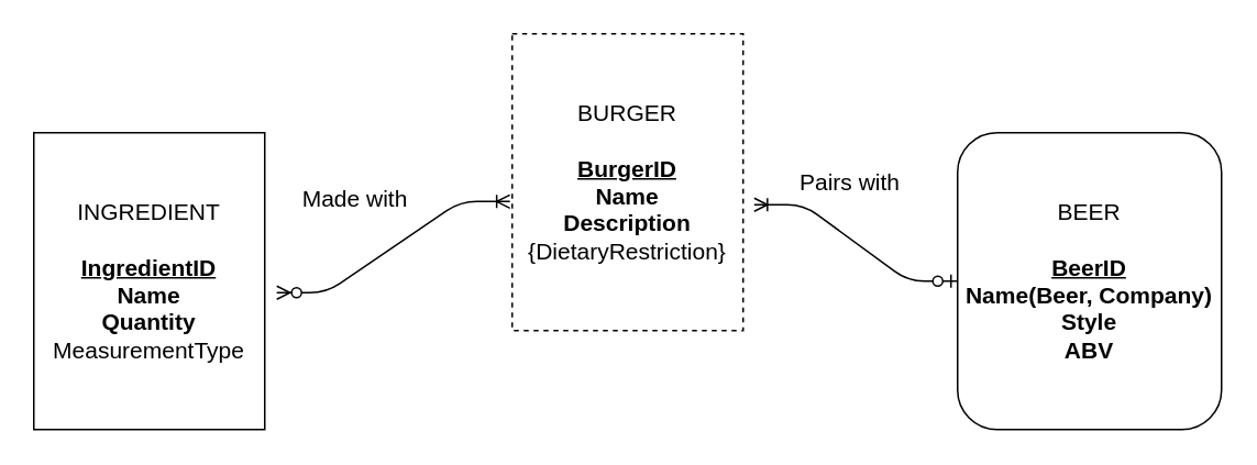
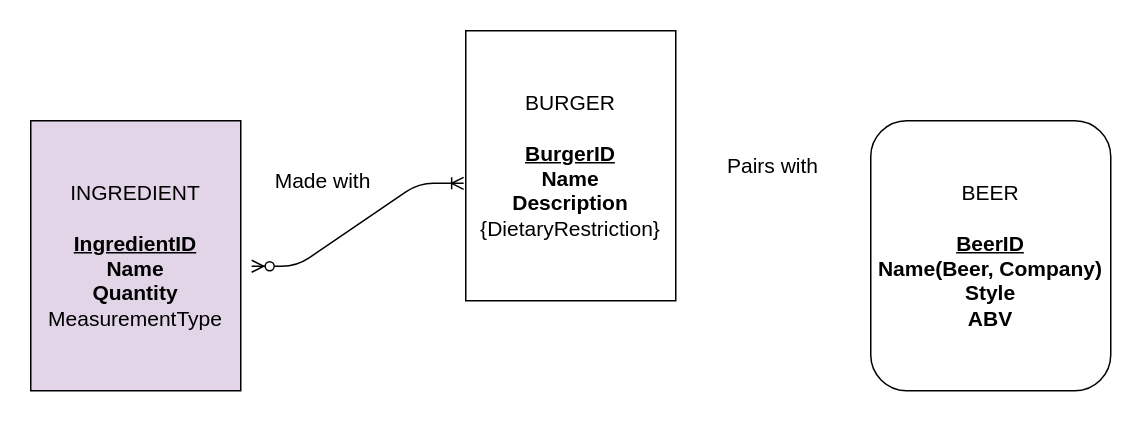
  <mxCell id="0" />
  <mxCell id="1" parent="0" />
- <mxCell id="2" value="&lt;font style=&quot;font-size: 14px&quot;&gt;BURGER&lt;br&gt;&lt;br&gt;&lt;u&gt;&lt;b&gt;BurgerID&lt;/b&gt;&lt;/u&gt;&lt;br&gt;&lt;b&gt;Name&lt;br&gt;Description&lt;/b&gt;&lt;br&gt;{DietaryRestriction}&lt;br&gt;&lt;/font&gt;" style="whiteSpace=wrap;html=1;align=center;dashed=1;" vertex="1" parent="1"><mxGeometry x="310" y="20" width="140" height="180" as="geometry" /></mxCell>
- <mxCell id="3" value="&lt;font style=&quot;font-size: 14px&quot;&gt;INGREDIENT&lt;br&gt;&lt;br&gt;&lt;b&gt;&lt;u&gt;IngredientID&lt;/u&gt;&lt;/b&gt;&lt;br&gt;&lt;b&gt;Name&lt;br&gt;Quantity&lt;/b&gt;&lt;br&gt;MeasurementType&lt;br&gt;&lt;/font&gt;" style="whiteSpace=wrap;html=1;align=center;" vertex="1" parent="1"><mxGeometry x="20" y="80" width="140" height="180" as="geometry" /></mxCell>
+ <mxCell id="2" value="&lt;font style=&quot;font-size: 14px&quot;&gt;BURGER&lt;br&gt;&lt;br&gt;&lt;u&gt;&lt;b&gt;BurgerID&lt;/b&gt;&lt;/u&gt;&lt;br&gt;&lt;b&gt;Name&lt;br&gt;Description&lt;/b&gt;&lt;br&gt;{DietaryRestriction}&lt;br&gt;&lt;/font&gt;" style="whiteSpace=wrap;html=1;align=center;" vertex="1" parent="1"><mxGeometry x="310" y="20" width="140" height="180" as="geometry" /></mxCell>
+ <mxCell id="3" value="&lt;font style=&quot;font-size: 14px&quot;&gt;INGREDIENT&lt;br&gt;&lt;br&gt;&lt;b&gt;&lt;u&gt;IngredientID&lt;/u&gt;&lt;/b&gt;&lt;br&gt;&lt;b&gt;Name&lt;br&gt;Quantity&lt;/b&gt;&lt;br&gt;MeasurementType&lt;br&gt;&lt;/font&gt;" style="whiteSpace=wrap;html=1;align=center;fillColor=#e1d5e7;" vertex="1" parent="1"><mxGeometry x="20" y="80" width="140" height="180" as="geometry" /></mxCell>
  <mxCell id="4" value="&lt;font style=&quot;font-size: 14px&quot;&gt;BEER&lt;br&gt;&lt;br&gt;&lt;u&gt;&lt;b&gt;BeerID&lt;/b&gt;&lt;/u&gt;&lt;br&gt;&lt;b&gt;Name(Beer, Company)&lt;br&gt;Style&lt;br&gt;ABV&lt;/b&gt;&lt;br&gt;&lt;/font&gt;" style="whiteSpace=wrap;html=1;align=center;rounded=1;" vertex="1" parent="1"><mxGeometry x="580" y="80" width="160" height="180" as="geometry" /></mxCell>
  <mxCell id="5" value="" style="edgeStyle=entityRelationEdgeStyle;fontSize=12;html=1;endArrow=ERoneToMany;endFill=0;exitX=1.052;exitY=0.539;exitDx=0;exitDy=0;exitPerimeter=0;entryX=-0.01;entryY=0.565;entryDx=0;entryDy=0;entryPerimeter=0;startArrow=ERzeroToMany;startFill=1;" edge="1" parent="1" source="3" target="2"><mxGeometry width="100" height="100" relative="1" as="geometry"><mxPoint x="190" y="160" as="sourcePoint" /><mxPoint x="290" y="60" as="targetPoint" /></mxGeometry></mxCell>
- <mxCell id="6" value="" style="edgeStyle=entityRelationEdgeStyle;fontSize=12;html=1;endArrow=ERzeroToOne;endFill=1;exitX=1.048;exitY=0.576;exitDx=0;exitDy=0;exitPerimeter=0;entryX=0;entryY=0.5;entryDx=0;entryDy=0;startArrow=ERoneToMany;startFill=0;" edge="1" parent="1" source="2" target="4"><mxGeometry width="100" height="100" relative="1" as="geometry"><mxPoint x="470" y="150" as="sourcePoint" /><mxPoint x="570" y="50" as="targetPoint" /></mxGeometry></mxCell>
  <mxCell id="7" value="&lt;font style=&quot;font-size: 14px&quot;&gt;Made with&lt;/font&gt;" style="text;html=1;strokeColor=none;fillColor=none;align=center;verticalAlign=middle;whiteSpace=wrap;rounded=0;" vertex="1" parent="1"><mxGeometry x="170" y="110" width="90" height="20" as="geometry" /></mxCell>
  <mxCell id="8" value="&lt;font style=&quot;font-size: 14px&quot;&gt;Pairs with&lt;/font&gt;" style="text;html=1;strokeColor=none;fillColor=none;align=center;verticalAlign=middle;whiteSpace=wrap;rounded=0;" vertex="1" parent="1"><mxGeometry x="480" y="100" width="70" height="20" as="geometry" /></mxCell>
